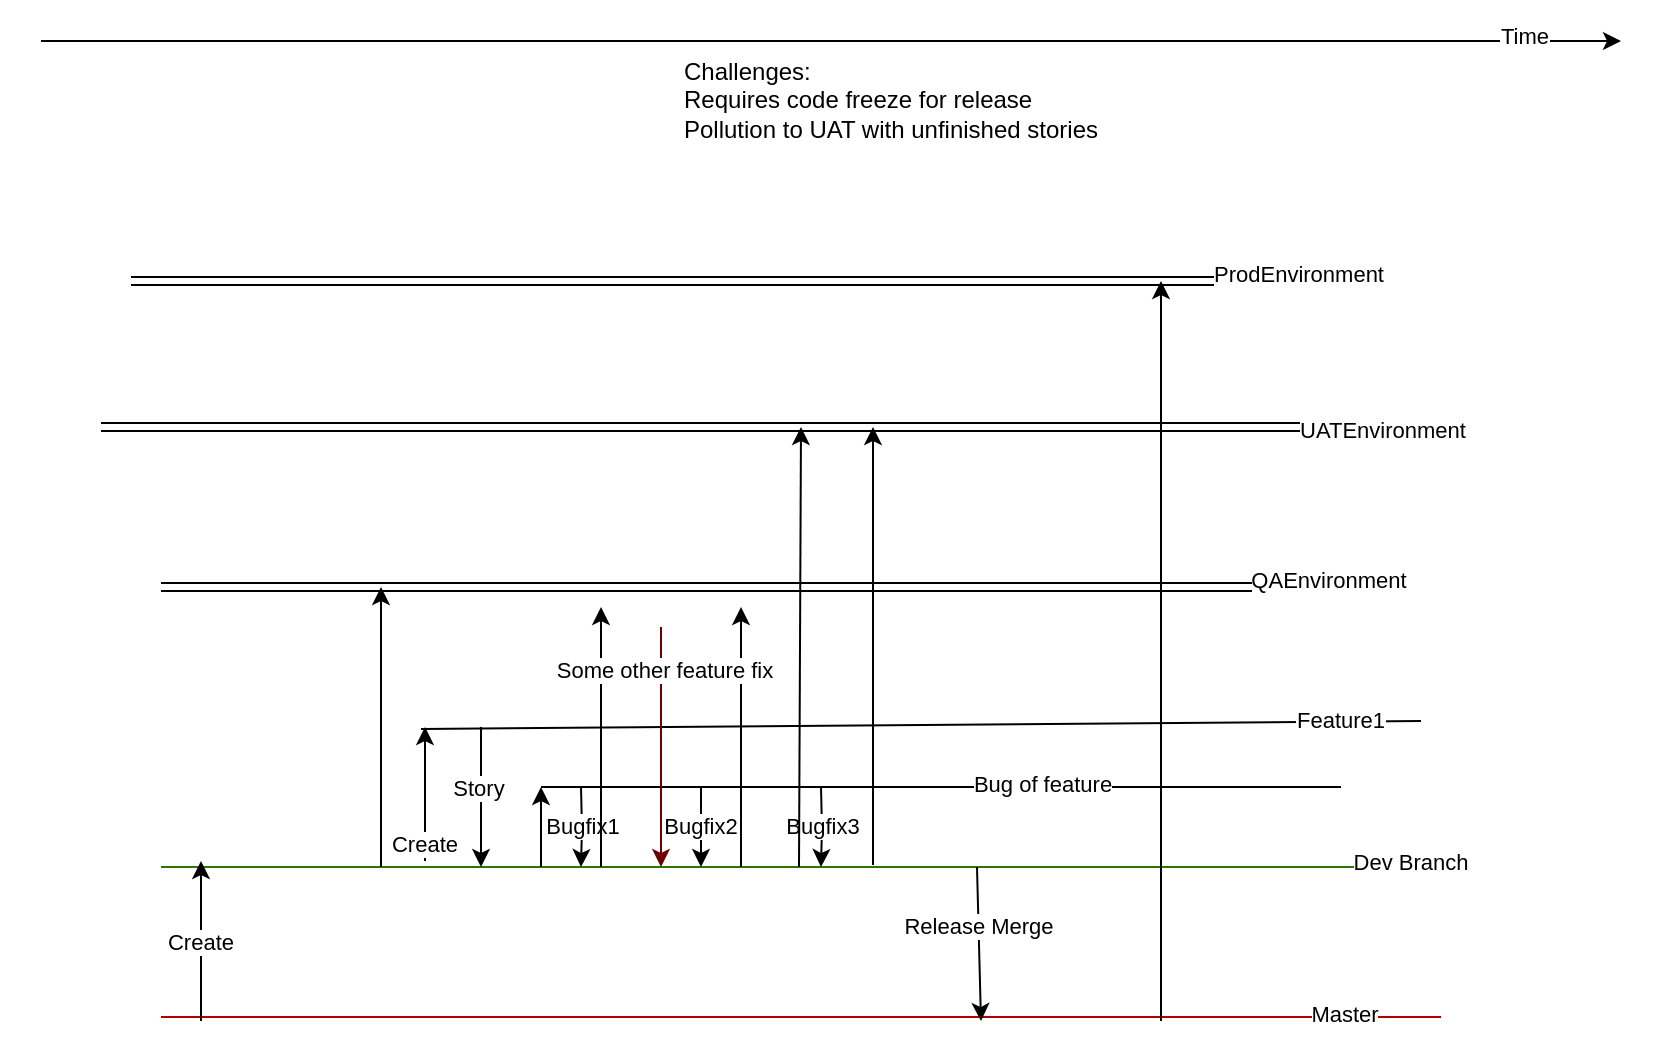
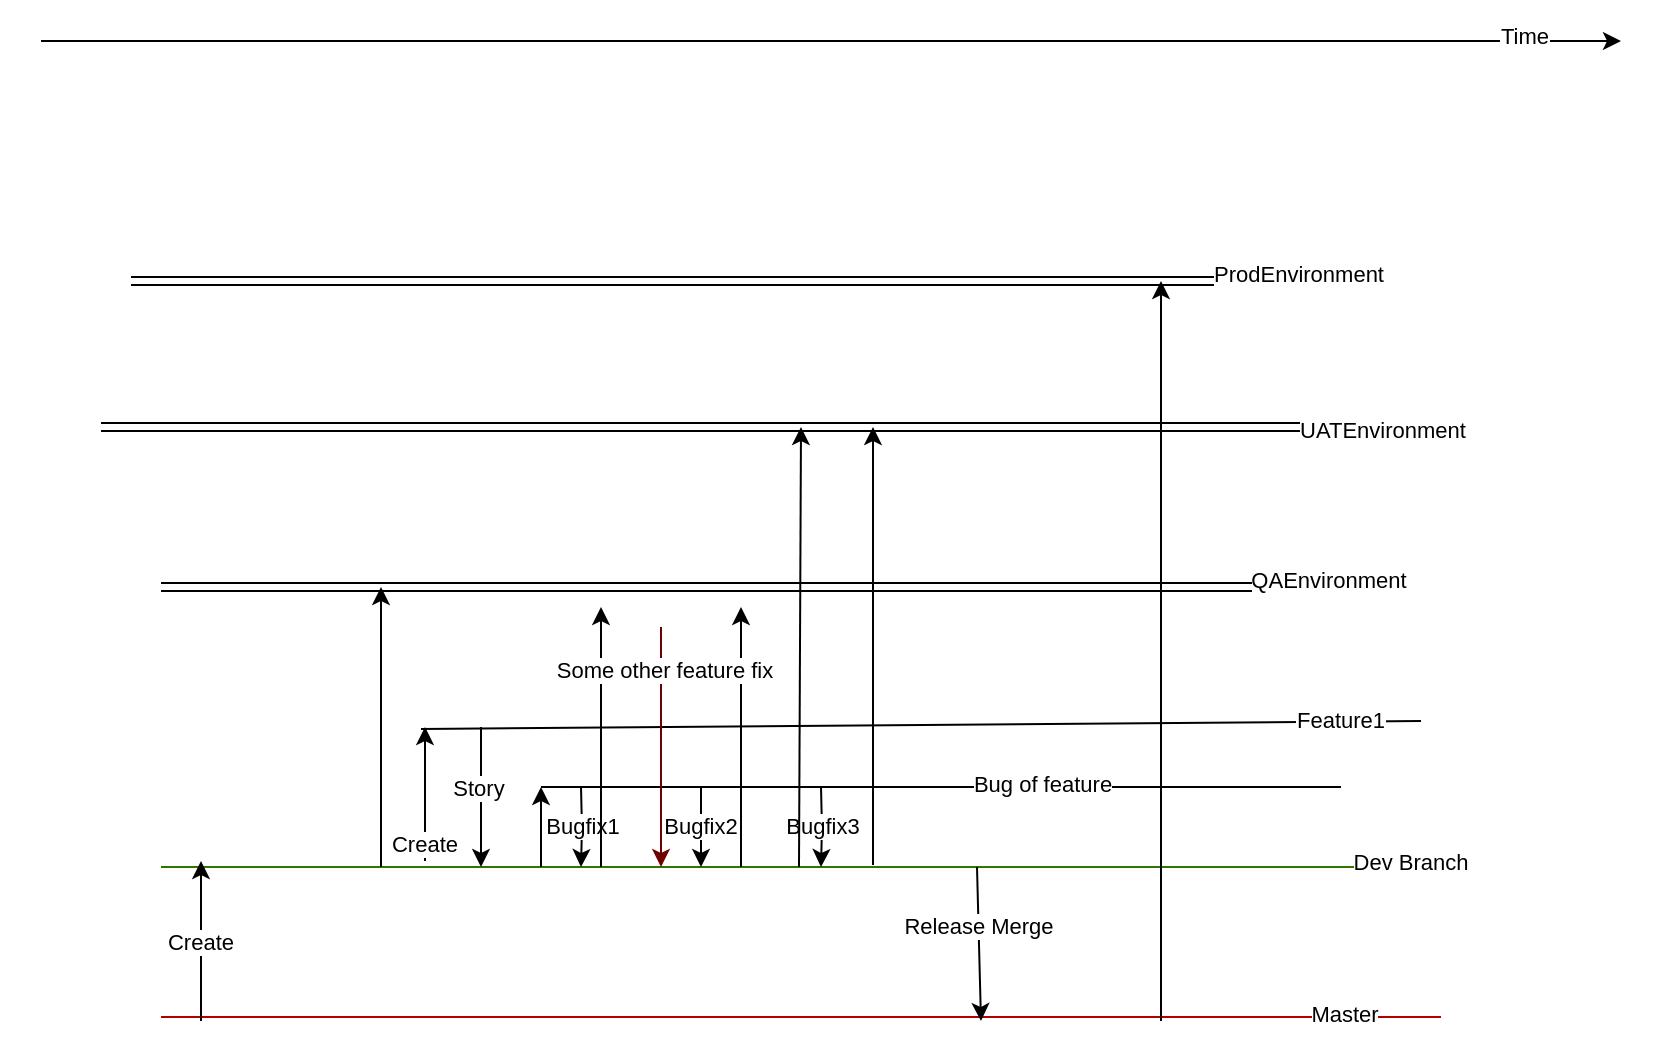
  <mxCell id="0" />
  <mxCell id="1" parent="0" />
  <mxCell id="2" value="" style="endArrow=none;html=1;rounded=0;fillColor=#60a917;strokeColor=#2D7600;" edge="1" parent="1"><mxGeometry width="50" height="50" relative="1" as="geometry"><mxPoint x="80" y="433" as="sourcePoint" /><mxPoint x="720" y="433" as="targetPoint" /></mxGeometry></mxCell>
  <mxCell id="3" value="Dev Branch" style="edgeLabel;html=1;align=center;verticalAlign=middle;resizable=0;points=[];" vertex="1" connectable="0" parent="2"><mxGeometry x="0.949" y="3" relative="1" as="geometry"><mxPoint as="offset" /></mxGeometry></mxCell>
  <mxCell id="4" value="" style="endArrow=none;html=1;rounded=0;fillColor=#e51400;strokeColor=#B20000;" edge="1" parent="1"><mxGeometry width="50" height="50" relative="1" as="geometry"><mxPoint x="80" y="508" as="sourcePoint" /><mxPoint x="720" y="508" as="targetPoint" /></mxGeometry></mxCell>
  <mxCell id="5" value="Master" style="edgeLabel;html=1;align=center;verticalAlign=middle;resizable=0;points=[];" vertex="1" connectable="0" parent="4"><mxGeometry x="0.847" y="2" relative="1" as="geometry"><mxPoint as="offset" /></mxGeometry></mxCell>
  <mxCell id="6" style="edgeStyle=orthogonalEdgeStyle;rounded=0;orthogonalLoop=1;jettySize=auto;html=1;" edge="1" parent="1"><mxGeometry relative="1" as="geometry"><mxPoint x="240" y="433" as="targetPoint" /><mxPoint x="240" y="363" as="sourcePoint" /></mxGeometry></mxCell>
  <mxCell id="7" value="Story" style="edgeLabel;html=1;align=center;verticalAlign=middle;resizable=0;points=[];" vertex="1" connectable="0" parent="6"><mxGeometry x="0.833" y="-2" relative="1" as="geometry"><mxPoint y="-34" as="offset" /></mxGeometry></mxCell>
  <mxCell id="8" style="edgeStyle=orthogonalEdgeStyle;rounded=0;orthogonalLoop=1;jettySize=auto;html=1;" edge="1" parent="1"><mxGeometry relative="1" as="geometry"><mxPoint x="290" y="433" as="targetPoint" /><mxPoint x="290" y="393" as="sourcePoint" /></mxGeometry></mxCell>
  <mxCell id="9" value="Bugfix1" style="edgeLabel;html=1;align=center;verticalAlign=middle;resizable=0;points=[];" vertex="1" connectable="0" parent="8"><mxGeometry x="0.707" relative="1" as="geometry"><mxPoint y="-14" as="offset" /></mxGeometry></mxCell>
  <mxCell id="10" style="edgeStyle=orthogonalEdgeStyle;rounded=0;orthogonalLoop=1;jettySize=auto;html=1;" edge="1" parent="1"><mxGeometry relative="1" as="geometry"><mxPoint x="410" y="433" as="targetPoint" /><mxPoint x="410" y="393" as="sourcePoint" /></mxGeometry></mxCell>
  <mxCell id="11" value="Bugfix3" style="edgeLabel;html=1;align=center;verticalAlign=middle;resizable=0;points=[];" vertex="1" connectable="0" parent="10"><mxGeometry x="0.501" y="-2" relative="1" as="geometry"><mxPoint x="2" y="-10" as="offset" /></mxGeometry></mxCell>
  <mxCell id="12" value="" style="endArrow=classic;html=1;rounded=0;" edge="1" parent="1"><mxGeometry width="50" height="50" relative="1" as="geometry"><mxPoint x="20" y="20" as="sourcePoint" /><mxPoint x="810" y="20" as="targetPoint" /></mxGeometry></mxCell>
  <mxCell id="13" value="Time" style="edgeLabel;html=1;align=center;verticalAlign=middle;resizable=0;points=[];" vertex="1" connectable="0" parent="12"><mxGeometry x="0.877" y="3" relative="1" as="geometry"><mxPoint as="offset" /></mxGeometry></mxCell>
  <mxCell id="14" value="" style="endArrow=none;html=1;rounded=0;" edge="1" parent="1"><mxGeometry width="50" height="50" relative="1" as="geometry"><mxPoint x="210" y="364" as="sourcePoint" /><mxPoint x="710" y="360" as="targetPoint" /></mxGeometry></mxCell>
  <mxCell id="15" value="Feature1" style="edgeLabel;html=1;align=center;verticalAlign=middle;resizable=0;points=[];" vertex="1" connectable="0" parent="14"><mxGeometry x="0.656" y="1" relative="1" as="geometry"><mxPoint x="46" as="offset" /></mxGeometry></mxCell>
  <mxCell id="16" value="" style="endArrow=classic;html=1;rounded=0;" edge="1" parent="1"><mxGeometry width="50" height="50" relative="1" as="geometry"><mxPoint x="212" y="430" as="sourcePoint" /><mxPoint x="212" y="363" as="targetPoint" /></mxGeometry></mxCell>
  <mxCell id="17" value="Create" style="edgeLabel;html=1;align=center;verticalAlign=middle;resizable=0;points=[];" vertex="1" connectable="0" parent="16"><mxGeometry x="-0.743" y="1" relative="1" as="geometry"><mxPoint as="offset" /></mxGeometry></mxCell>
  <mxCell id="18" value="" style="endArrow=classic;html=1;rounded=0;" edge="1" parent="1"><mxGeometry width="50" height="50" relative="1" as="geometry"><mxPoint x="350" y="393" as="sourcePoint" /><mxPoint x="350" y="433" as="targetPoint" /></mxGeometry></mxCell>
  <mxCell id="19" value="Bugfix2" style="edgeLabel;html=1;align=center;verticalAlign=middle;resizable=0;points=[];" vertex="1" connectable="0" parent="18"><mxGeometry x="-0.048" y="-1" relative="1" as="geometry"><mxPoint as="offset" /></mxGeometry></mxCell>
  <mxCell id="20" value="" style="shape=link;html=1;rounded=0;" edge="1" parent="1"><mxGeometry width="100" relative="1" as="geometry"><mxPoint x="80" y="293" as="sourcePoint" /><mxPoint x="690" y="293" as="targetPoint" /></mxGeometry></mxCell>
  <mxCell id="21" value="QAEnvironment" style="edgeLabel;html=1;align=center;verticalAlign=middle;resizable=0;points=[];" vertex="1" connectable="0" parent="20"><mxGeometry x="0.907" y="4" relative="1" as="geometry"><mxPoint x="1" as="offset" /></mxGeometry></mxCell>
  <mxCell id="22" value="" style="endArrow=classic;html=1;rounded=0;" edge="1" parent="1"><mxGeometry width="50" height="50" relative="1" as="geometry"><mxPoint x="190" y="433" as="sourcePoint" /><mxPoint x="190" y="293" as="targetPoint" /></mxGeometry></mxCell>
  <mxCell id="23" value="" style="endArrow=classic;html=1;rounded=0;" edge="1" parent="1"><mxGeometry width="50" height="50" relative="1" as="geometry"><mxPoint x="300" y="433" as="sourcePoint" /><mxPoint x="300" y="303" as="targetPoint" /></mxGeometry></mxCell>
  <mxCell id="24" value="" style="shape=link;html=1;rounded=0;" edge="1" parent="1"><mxGeometry width="100" relative="1" as="geometry"><mxPoint x="50" y="213" as="sourcePoint" /><mxPoint x="720" y="213" as="targetPoint" /></mxGeometry></mxCell>
  <mxCell id="25" value="UATEnvironment" style="edgeLabel;html=1;align=center;verticalAlign=middle;resizable=0;points=[];" vertex="1" connectable="0" parent="24"><mxGeometry x="0.909" y="-1" relative="1" as="geometry"><mxPoint as="offset" /></mxGeometry></mxCell>
  <mxCell id="26" value="" style="endArrow=classic;html=1;rounded=0;" edge="1" parent="1"><mxGeometry width="50" height="50" relative="1" as="geometry"><mxPoint x="370" y="433" as="sourcePoint" /><mxPoint x="370" y="303" as="targetPoint" /></mxGeometry></mxCell>
  <mxCell id="27" value="" style="endArrow=classic;html=1;rounded=0;" edge="1" parent="1"><mxGeometry width="50" height="50" relative="1" as="geometry"><mxPoint x="488" y="433" as="sourcePoint" /><mxPoint x="490" y="510" as="targetPoint" /></mxGeometry></mxCell>
  <mxCell id="28" value="Release Merge" style="edgeLabel;html=1;align=center;verticalAlign=middle;resizable=0;points=[];" vertex="1" connectable="0" parent="27"><mxGeometry x="-0.227" relative="1" as="geometry"><mxPoint as="offset" /></mxGeometry></mxCell>
  <mxCell id="29" value="" style="endArrow=classic;html=1;rounded=0;" edge="1" parent="1"><mxGeometry width="50" height="50" relative="1" as="geometry"><mxPoint x="399" y="433" as="sourcePoint" /><mxPoint x="400" y="213" as="targetPoint" /></mxGeometry></mxCell>
  <mxCell id="30" value="" style="shape=link;html=1;rounded=0;" edge="1" parent="1"><mxGeometry width="100" relative="1" as="geometry"><mxPoint x="65" y="140" as="sourcePoint" /><mxPoint x="675" y="140" as="targetPoint" /></mxGeometry></mxCell>
  <mxCell id="31" value="ProdEnvironment" style="edgeLabel;html=1;align=center;verticalAlign=middle;resizable=0;points=[];" vertex="1" connectable="0" parent="30"><mxGeometry x="0.907" y="4" relative="1" as="geometry"><mxPoint x="1" as="offset" /></mxGeometry></mxCell>
  <mxCell id="32" value="" style="endArrow=classic;html=1;rounded=0;" edge="1" parent="1"><mxGeometry width="50" height="50" relative="1" as="geometry"><mxPoint x="580" y="510" as="sourcePoint" /><mxPoint x="580" y="140" as="targetPoint" /></mxGeometry></mxCell>
  <mxCell id="33" value="" style="endArrow=none;html=1;rounded=0;" edge="1" parent="1"><mxGeometry width="50" height="50" relative="1" as="geometry"><mxPoint x="270" y="393" as="sourcePoint" /><mxPoint x="670" y="393" as="targetPoint" /></mxGeometry></mxCell>
  <mxCell id="34" value="Bug of feature" style="edgeLabel;html=1;align=center;verticalAlign=middle;resizable=0;points=[];" vertex="1" connectable="0" parent="33"><mxGeometry x="0.248" y="2" relative="1" as="geometry"><mxPoint as="offset" /></mxGeometry></mxCell>
  <mxCell id="35" value="" style="endArrow=classic;html=1;rounded=0;" edge="1" parent="1"><mxGeometry width="50" height="50" relative="1" as="geometry"><mxPoint x="270" y="433" as="sourcePoint" /><mxPoint x="270" y="393" as="targetPoint" /></mxGeometry></mxCell>
  <mxCell id="36" value="" style="endArrow=classic;html=1;rounded=0;fillColor=#a20025;strokeColor=#6F0000;" edge="1" parent="1"><mxGeometry width="50" height="50" relative="1" as="geometry"><mxPoint x="330" y="313" as="sourcePoint" /><mxPoint x="330" y="433" as="targetPoint" /></mxGeometry></mxCell>
  <mxCell id="37" value="Some other feature fix" style="edgeLabel;html=1;align=center;verticalAlign=middle;resizable=0;points=[];" vertex="1" connectable="0" parent="36"><mxGeometry x="-0.643" y="1" relative="1" as="geometry"><mxPoint as="offset" /></mxGeometry></mxCell>
  <mxCell id="38" value="" style="endArrow=classic;html=1;rounded=0;" edge="1" parent="1"><mxGeometry width="50" height="50" relative="1" as="geometry"><mxPoint x="436" y="432" as="sourcePoint" /><mxPoint x="436" y="213" as="targetPoint" /></mxGeometry></mxCell>
- <mxCell id="39" value="&lt;div&gt;Challenges:&lt;/div&gt;Requires code freeze for release&lt;div&gt;Pollution to UAT with unfinished stories&lt;/div&gt;" style="text;html=1;align=left;verticalAlign=middle;resizable=0;points=[];autosize=1;strokeColor=none;fillColor=none;" vertex="1" parent="1"><mxGeometry x="340" y="20" width="230" height="60" as="geometry" /></mxCell>
  <mxCell id="40" value="" style="endArrow=classic;html=1;rounded=0;" edge="1" parent="1"><mxGeometry width="50" height="50" relative="1" as="geometry"><mxPoint x="100" y="510" as="sourcePoint" /><mxPoint x="100" y="430" as="targetPoint" /></mxGeometry></mxCell>
  <mxCell id="41" value="Create" style="edgeLabel;html=1;align=center;verticalAlign=middle;resizable=0;points=[];" vertex="1" connectable="0" parent="40"><mxGeometry x="0.004" y="1" relative="1" as="geometry"><mxPoint as="offset" /></mxGeometry></mxCell>
